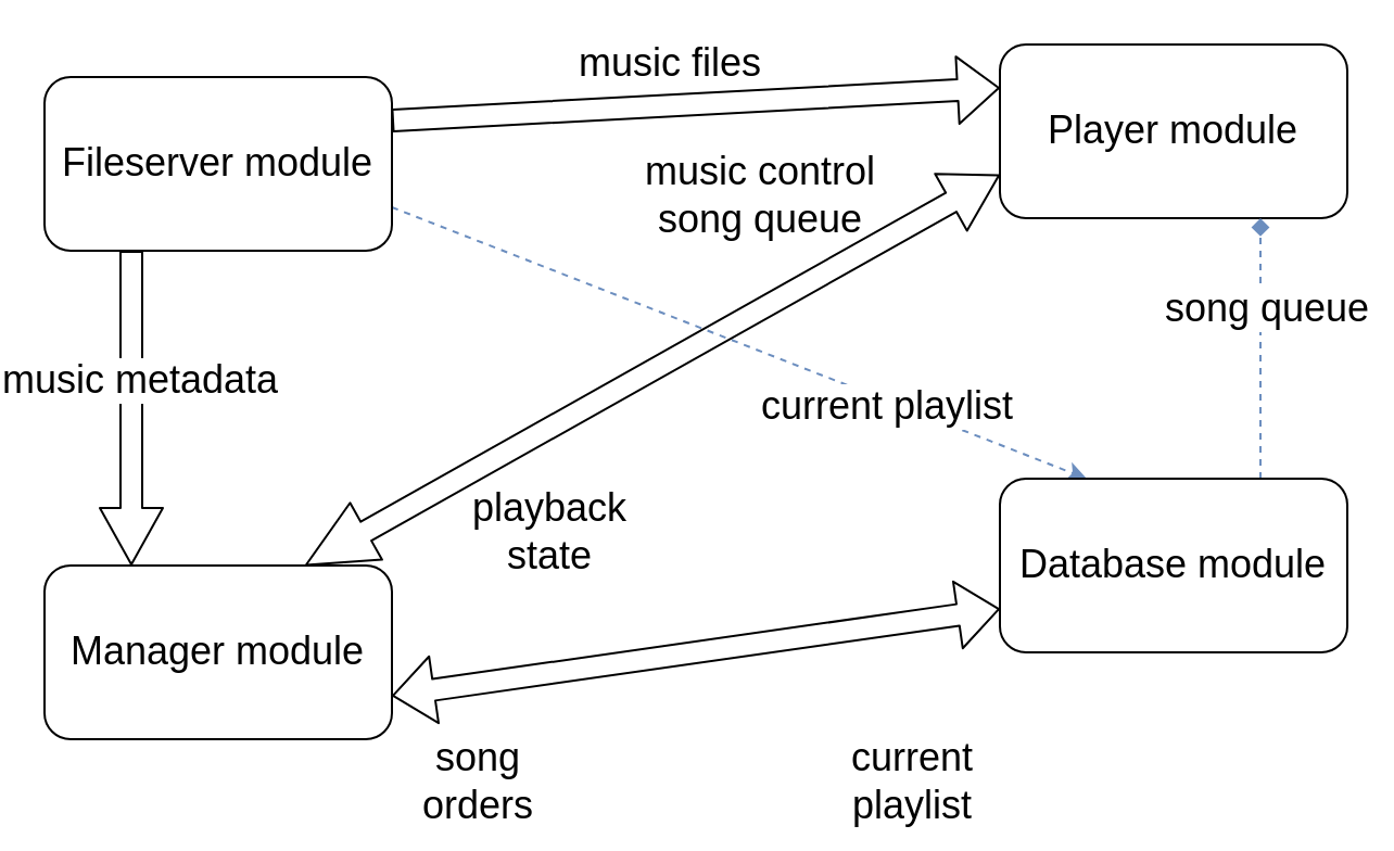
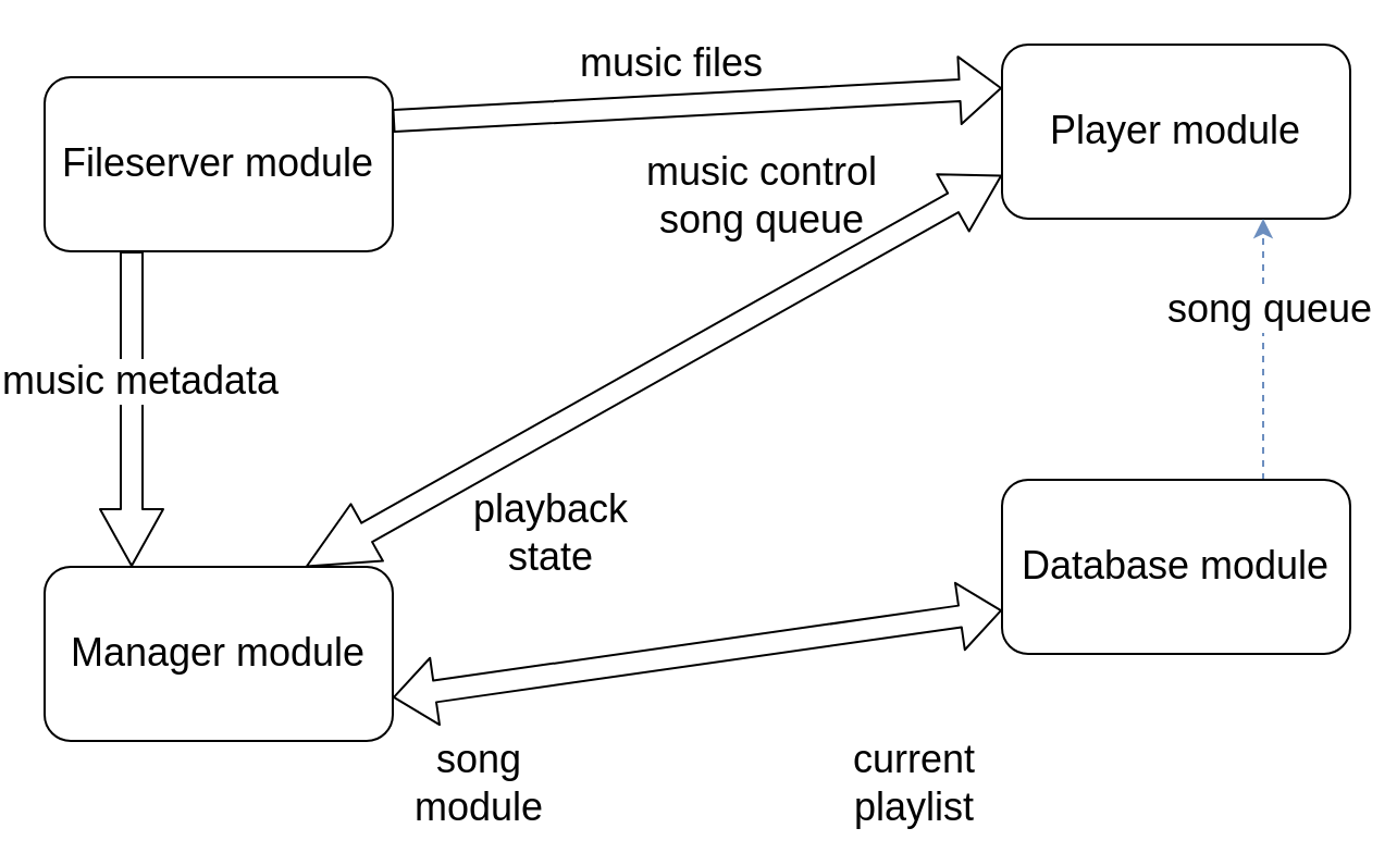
  <mxCell id="0" />
  <mxCell id="1" parent="0" />
  <mxCell id="2" value="Player module" style="rounded=1;whiteSpace=wrap;html=1;fontSize=18;" vertex="1" parent="1"><mxGeometry x="460" y="20" width="160" height="80" as="geometry" /></mxCell>
- <mxCell id="3" style="rounded=0;orthogonalLoop=1;jettySize=auto;html=1;exitX=1;exitY=0.75;exitDx=0;exitDy=0;entryX=0.25;entryY=0;entryDx=0;entryDy=0;fontSize=18;dashed=1;fillColor=#dae8fc;strokeColor=#6c8ebf;" edge="1" parent="1" source="5" target="8"><mxGeometry relative="1" as="geometry" /></mxCell>
- <mxCell id="4" value="current playlist&lt;br&gt;" style="text;html=1;resizable=0;points=[];align=center;verticalAlign=middle;labelBackgroundColor=#ffffff;fontSize=18;" vertex="1" connectable="0" parent="3"><mxGeometry x="0.427" y="-2" relative="1" as="geometry"><mxPoint as="offset" /></mxGeometry></mxCell>
  <mxCell id="5" value="Fileserver module" style="rounded=1;whiteSpace=wrap;html=1;fontSize=18;" vertex="1" parent="1"><mxGeometry x="20" y="35" width="160" height="80" as="geometry" /></mxCell>
- <mxCell id="6" style="edgeStyle=none;rounded=0;orthogonalLoop=1;jettySize=auto;html=1;exitX=0.75;exitY=0;exitDx=0;exitDy=0;entryX=0.75;entryY=1;entryDx=0;entryDy=0;dashed=1;fontSize=18;fillColor=#dae8fc;strokeColor=#6c8ebf;endArrow=diamond;" edge="1" parent="1" source="8" target="2"><mxGeometry relative="1" as="geometry" /></mxCell>
+ <mxCell id="6" style="edgeStyle=none;rounded=0;orthogonalLoop=1;jettySize=auto;html=1;exitX=0.75;exitY=0;exitDx=0;exitDy=0;entryX=0.75;entryY=1;entryDx=0;entryDy=0;dashed=1;fontSize=18;fillColor=#dae8fc;strokeColor=#6c8ebf;" edge="1" parent="1" source="8" target="2"><mxGeometry relative="1" as="geometry" /></mxCell>
  <mxCell id="7" value="song queue" style="text;html=1;resizable=0;points=[];align=center;verticalAlign=middle;labelBackgroundColor=#ffffff;fontSize=18;" vertex="1" connectable="0" parent="6"><mxGeometry x="0.312" y="-2" relative="1" as="geometry"><mxPoint as="offset" /></mxGeometry></mxCell>
  <mxCell id="8" value="Database module" style="rounded=1;whiteSpace=wrap;html=1;fontSize=18;" vertex="1" parent="1"><mxGeometry x="460" y="220" width="160" height="80" as="geometry" /></mxCell>
  <mxCell id="9" value="Manager module" style="rounded=1;whiteSpace=wrap;html=1;fontSize=18;" vertex="1" parent="1"><mxGeometry x="20" y="260" width="160" height="80" as="geometry" /></mxCell>
  <mxCell id="10" value="" style="shape=flexArrow;html=1;endWidth=18;endSize=8.33;exitX=0.25;exitY=1;exitDx=0;exitDy=0;fontSize=18;entryX=0.25;entryY=0;entryDx=0;entryDy=0;" edge="1" parent="1" source="5" target="9"><mxGeometry width="50" height="50" relative="1" as="geometry"><mxPoint x="40" y="150" as="sourcePoint" /><mxPoint x="120" y="219" as="targetPoint" /></mxGeometry></mxCell>
  <mxCell id="11" value="music metadata" style="text;html=1;resizable=0;points=[];align=center;verticalAlign=middle;labelBackgroundColor=#ffffff;fontSize=18;" vertex="1" connectable="0" parent="10"><mxGeometry x="-0.18" y="3" relative="1" as="geometry"><mxPoint as="offset" /></mxGeometry></mxCell>
  <mxCell id="12" value="" style="html=1;exitX=1;exitY=0.25;exitDx=0;exitDy=0;entryX=0;entryY=0.25;entryDx=0;entryDy=0;shape=flexArrow;fontSize=18;" edge="1" parent="1" source="5" target="2"><mxGeometry width="50" height="50" relative="1" as="geometry"><mxPoint x="60" y="350" as="sourcePoint" /><mxPoint x="110" y="300" as="targetPoint" /></mxGeometry></mxCell>
  <mxCell id="13" value="music files" style="text;html=1;resizable=0;points=[];align=center;verticalAlign=middle;labelBackgroundColor=#ffffff;fontSize=18;" vertex="1" connectable="0" parent="12"><mxGeometry x="-0.14" y="-2" relative="1" as="geometry"><mxPoint x="7" y="-22" as="offset" /></mxGeometry></mxCell>
  <mxCell id="14" value="" style="shape=flexArrow;endArrow=classic;startArrow=classic;html=1;entryX=0;entryY=0.75;entryDx=0;entryDy=0;exitX=1;exitY=0.75;exitDx=0;exitDy=0;fontSize=18;" edge="1" parent="1" source="9" target="8"><mxGeometry width="50" height="50" relative="1" as="geometry"><mxPoint x="60" y="350" as="sourcePoint" /><mxPoint x="110" y="300" as="targetPoint" /></mxGeometry></mxCell>
- <mxCell id="15" value="song orders" style="text;html=1;strokeColor=none;fillColor=none;align=center;verticalAlign=middle;whiteSpace=wrap;rounded=0;fontSize=18;" vertex="1" parent="1"><mxGeometry x="180" y="350" width="80" height="20" as="geometry" /></mxCell>
+ <mxCell id="15" value="song module" style="text;html=1;strokeColor=none;fillColor=none;align=center;verticalAlign=middle;whiteSpace=wrap;rounded=0;fontSize=18;" vertex="1" parent="1"><mxGeometry x="180" y="350" width="80" height="20" as="geometry" /></mxCell>
  <mxCell id="16" value="current playlist" style="text;html=1;strokeColor=none;fillColor=none;align=center;verticalAlign=middle;whiteSpace=wrap;rounded=0;fontSize=18;" vertex="1" parent="1"><mxGeometry x="400" y="350" width="40" height="20" as="geometry" /></mxCell>
  <mxCell id="17" value="" style="shape=flexArrow;endArrow=classic;startArrow=classic;html=1;entryX=0;entryY=0.75;entryDx=0;entryDy=0;exitX=0.75;exitY=0;exitDx=0;exitDy=0;startWidth=19;startSize=10.24;endWidth=19;endSize=8.1;fontSize=18;" edge="1" parent="1" source="9" target="2"><mxGeometry width="50" height="50" relative="1" as="geometry"><mxPoint x="60" y="360" as="sourcePoint" /><mxPoint x="110" y="310" as="targetPoint" /></mxGeometry></mxCell>
  <mxCell id="18" value="playback state&lt;br style=&quot;font-size: 18px&quot;&gt;" style="text;html=1;strokeColor=none;fillColor=none;align=center;verticalAlign=middle;whiteSpace=wrap;rounded=0;fontSize=18;" vertex="1" parent="1"><mxGeometry x="233" y="240" width="40" height="10" as="geometry" /></mxCell>
  <mxCell id="19" value="music control song queue&lt;br&gt;" style="text;html=1;strokeColor=none;fillColor=none;align=center;verticalAlign=middle;whiteSpace=wrap;rounded=0;fontSize=18;" vertex="1" parent="1"><mxGeometry x="280" y="80" width="140" height="20" as="geometry" /></mxCell>
